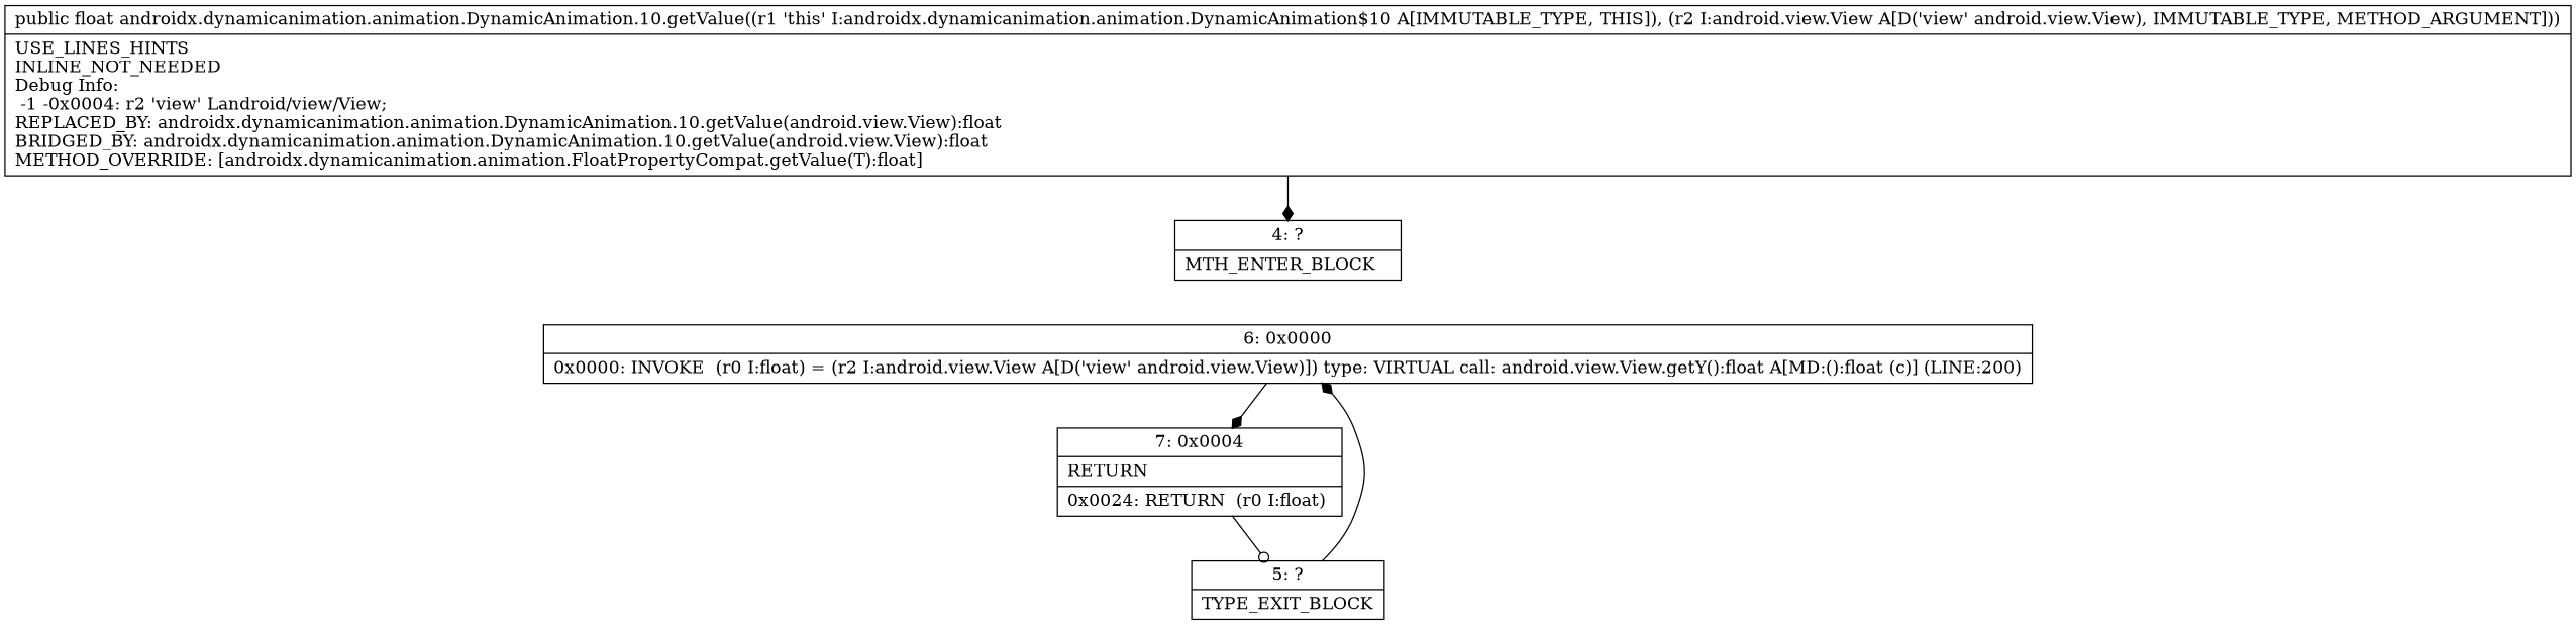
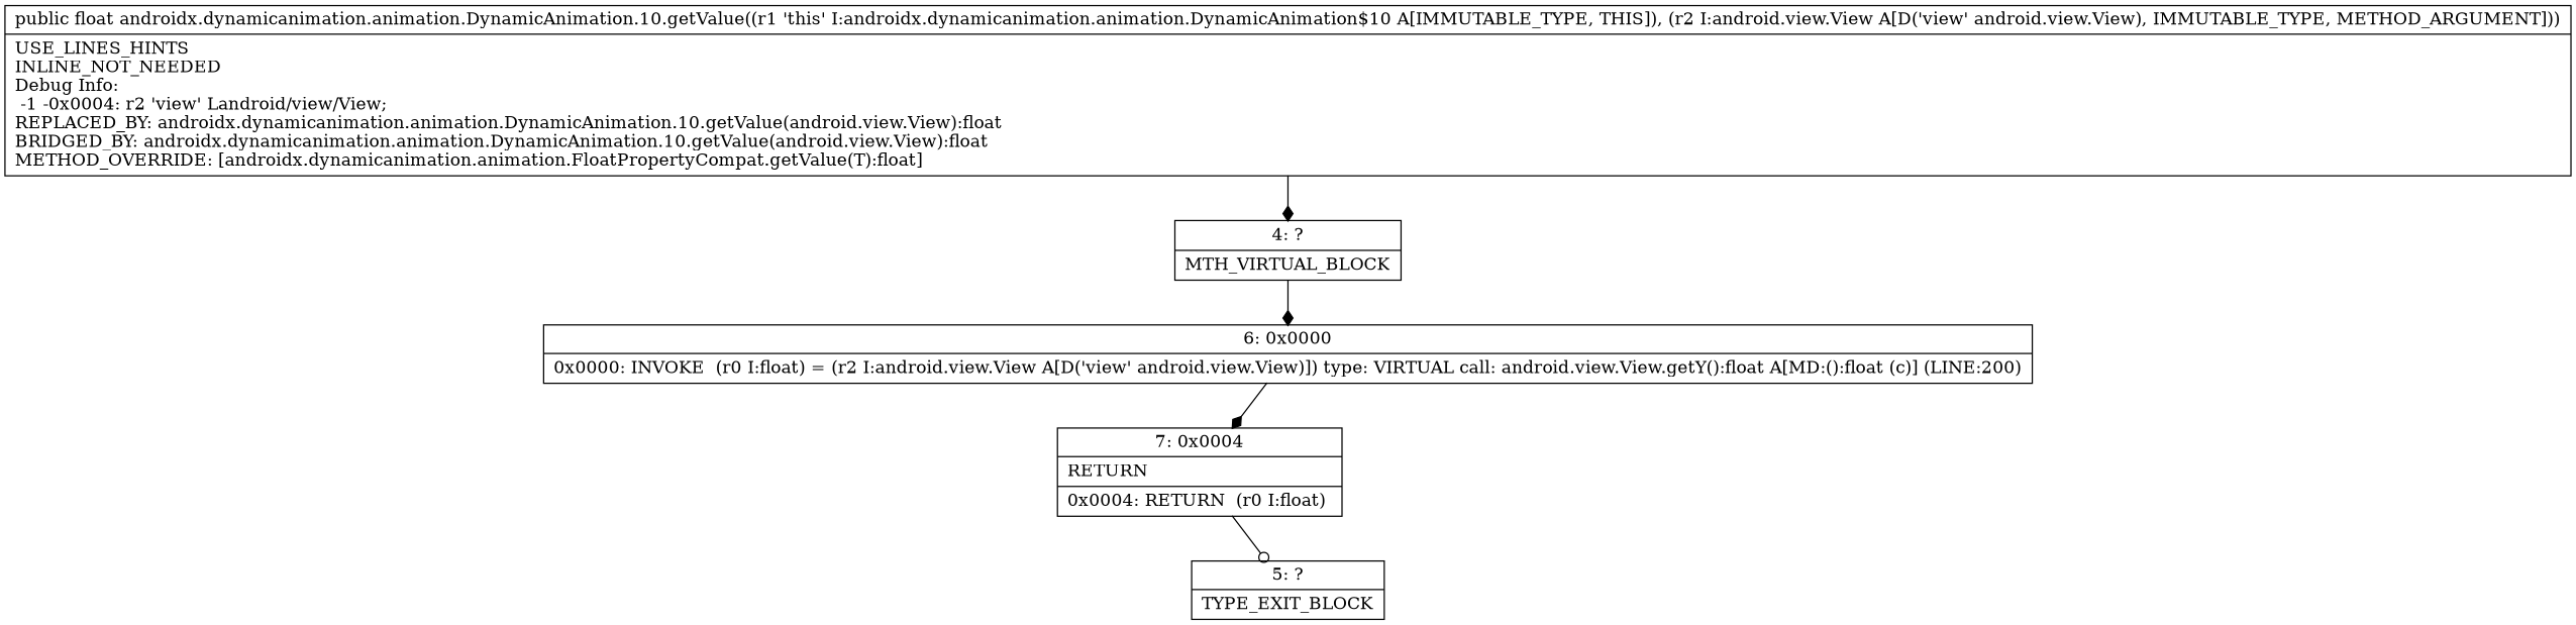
  digraph {
    node [shape=record]
    edge [arrowhead=diamond]
-   n1 [label="{4\:\ ?|MTH_ENTER_BLOCK\l}"]
+   n1 [label="{4\:\ ?|MTH_VIRTUAL_BLOCK\l}"]
    n2 [label="{6\:\ 0x0000|0x0000: INVOKE  (r0 I:float) = (r2 I:android.view.View A[D('view' android.view.View)]) type: VIRTUAL call: android.view.View.getY():float A[MD:():float (c)] (LINE:200)\l}"]
-   n3 [label="{7\:\ 0x0004|RETURN\l|0x0024: RETURN  (r0 I:float) \l}"]
+   n3 [label="{7\:\ 0x0004|RETURN\l|0x0004: RETURN  (r0 I:float) \l}"]
    n4 [label="{5\:\ ?|TYPE_EXIT_BLOCK\l}"]
    n5 [label="{public float androidx.dynamicanimation.animation.DynamicAnimation.10.getValue((r1 'this' I:androidx.dynamicanimation.animation.DynamicAnimation$10 A[IMMUTABLE_TYPE, THIS]), (r2 I:android.view.View A[D('view' android.view.View), IMMUTABLE_TYPE, METHOD_ARGUMENT]))  | USE_LINES_HINTS\lINLINE_NOT_NEEDED\lDebug Info:\l  \-1 \-0x0004: r2 'view' Landroid\/view\/View;\lREPLACED_BY: androidx.dynamicanimation.animation.DynamicAnimation.10.getValue(android.view.View):float\lBRIDGED_BY: androidx.dynamicanimation.animation.DynamicAnimation.10.getValue(android.view.View):float\lMETHOD_OVERRIDE: [androidx.dynamicanimation.animation.FloatPropertyCompat.getValue(T):float]\l}"]
-   n4 -> n2
+   n1 -> n2
    n2 -> n3
    n3 -> n4 [arrowhead=odot]
    n5 -> n1
  }
